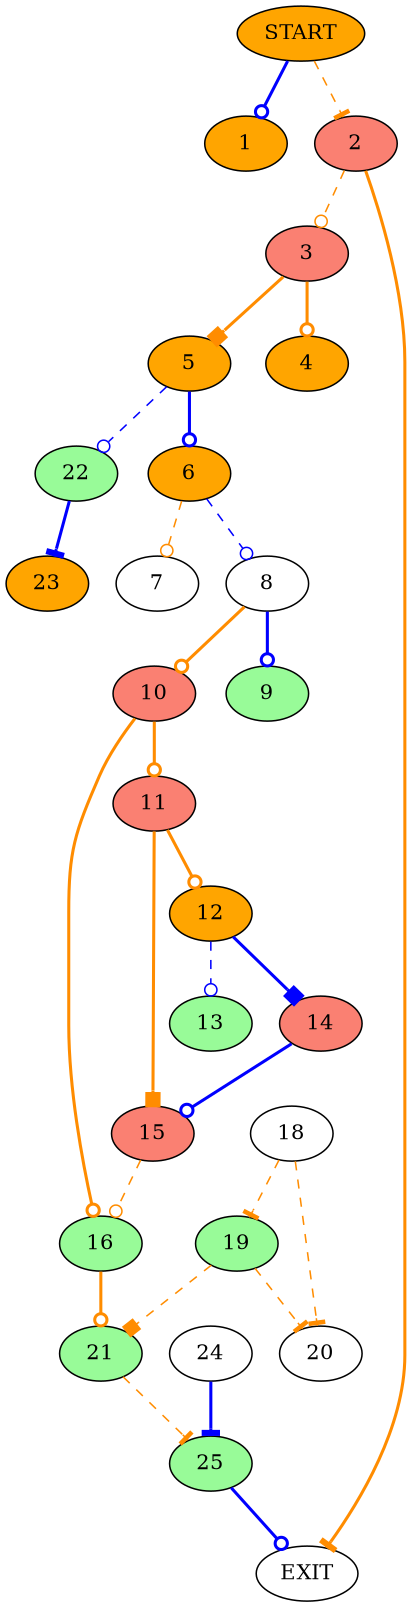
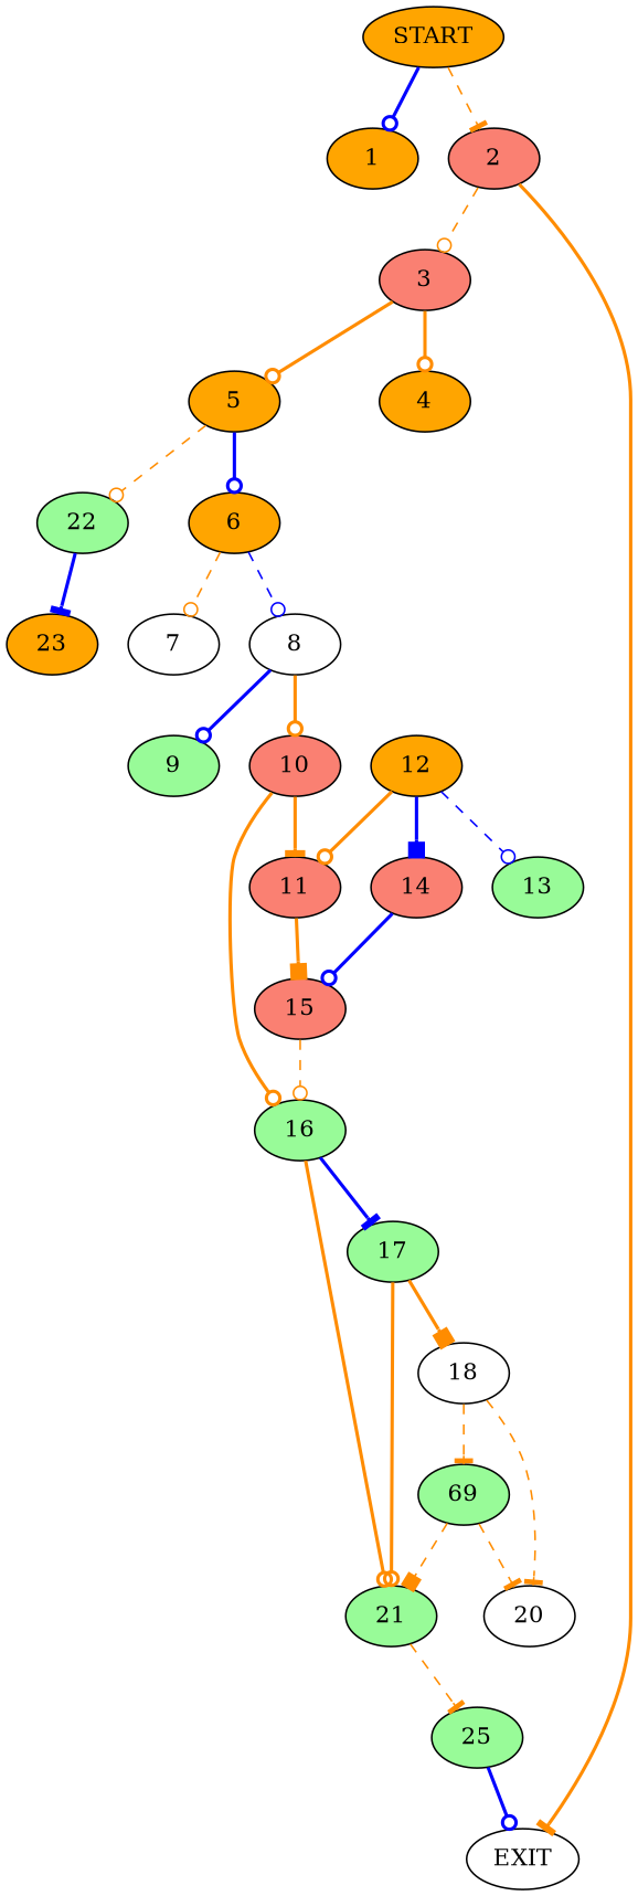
  digraph {
    node [fillcolor=palegreen style=filled]
    edge [arrowhead=odot color=darkorange style=bold]
    n1 [fillcolor=orange label=START]
    1 [fillcolor=orange]
    2 [fillcolor=salmon]
    3 [fillcolor=salmon]
    n5 [fillcolor=white label=EXIT]
    4 [fillcolor=orange]
    5 [fillcolor=orange]
    6 [fillcolor=orange]
    22
    7 [fillcolor=white]
    8 [fillcolor=white]
    23 [fillcolor=orange]
    9
    10 [fillcolor=salmon]
    11 [fillcolor=salmon]
    16
    12 [fillcolor=orange]
    15 [fillcolor=salmon]
+   17
    21
    13
    14 [fillcolor=salmon]
    18 [fillcolor=white]
    25
-   19
+   19 [label=69]
    20 [fillcolor=white]
-   24 [fillcolor=white]
    n1 -> 1 [color=blue]
    n1 -> 2 [arrowhead=tee style=dashed]
    2 -> 3 [style=dashed]
    2 -> n5 [arrowhead=tee]
    3 -> 4
-   3 -> 5 [arrowhead=box]
+   3 -> 5
    5 -> 6 [color=blue]
-   5 -> 22 [color=blue style=dashed]
+   5 -> 22 [style=dashed]
    6 -> 7 [style=dashed]
    6 -> 8 [color=blue style=dashed]
    22 -> 23 [arrowhead=tee color=blue]
    8 -> 9 [color=blue]
    8 -> 10
-   10 -> 11
+   10 -> 11 [arrowhead=tee]
    10 -> 16
-   11 -> 12
+   12 -> 11
    11 -> 15 [arrowhead=box]
+   16 -> 17 [arrowhead=tee color=blue]
    16 -> 21
    12 -> 13 [color=blue style=dashed]
    12 -> 14 [arrowhead=box color=blue]
    15 -> 16 [style=dashed]
+   17 -> 21
+   17 -> 18 [arrowhead=box]
    21 -> 25 [arrowhead=tee style=dashed]
    14 -> 15 [color=blue]
    18 -> 19 [arrowhead=tee style=dashed]
    18 -> 20 [arrowhead=tee style=dashed]
    25 -> n5 [color=blue]
    19 -> 21 [arrowhead=box style=dashed]
    19 -> 20 [arrowhead=tee style=dashed]
-   24 -> 25 [arrowhead=tee color=blue]
  }
